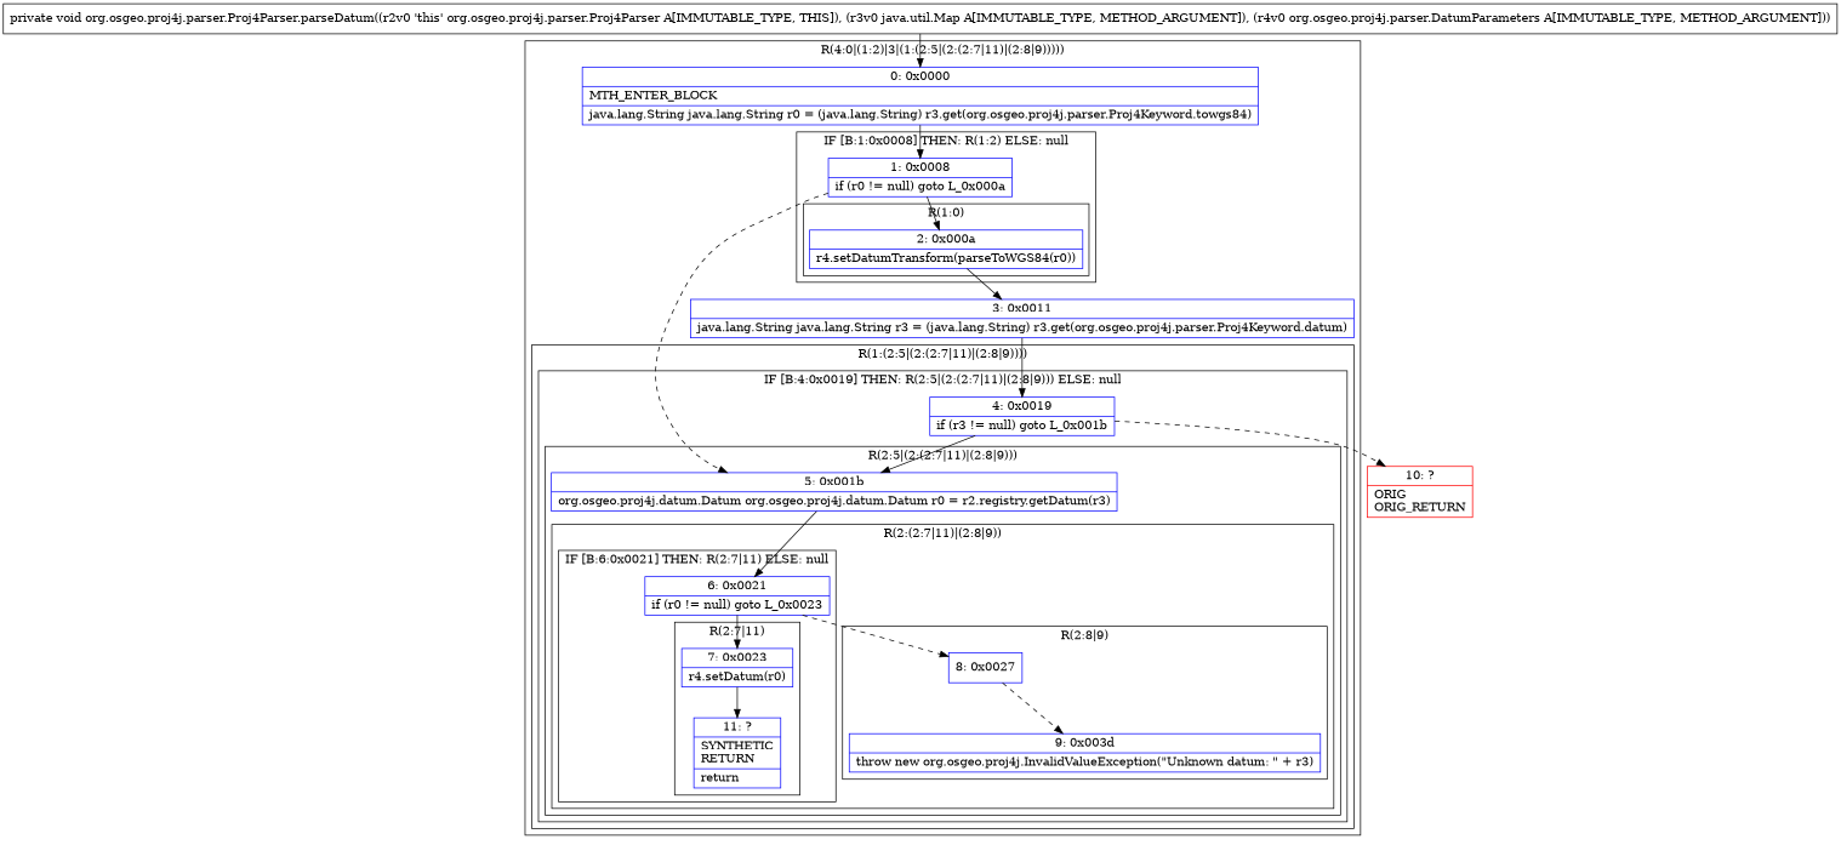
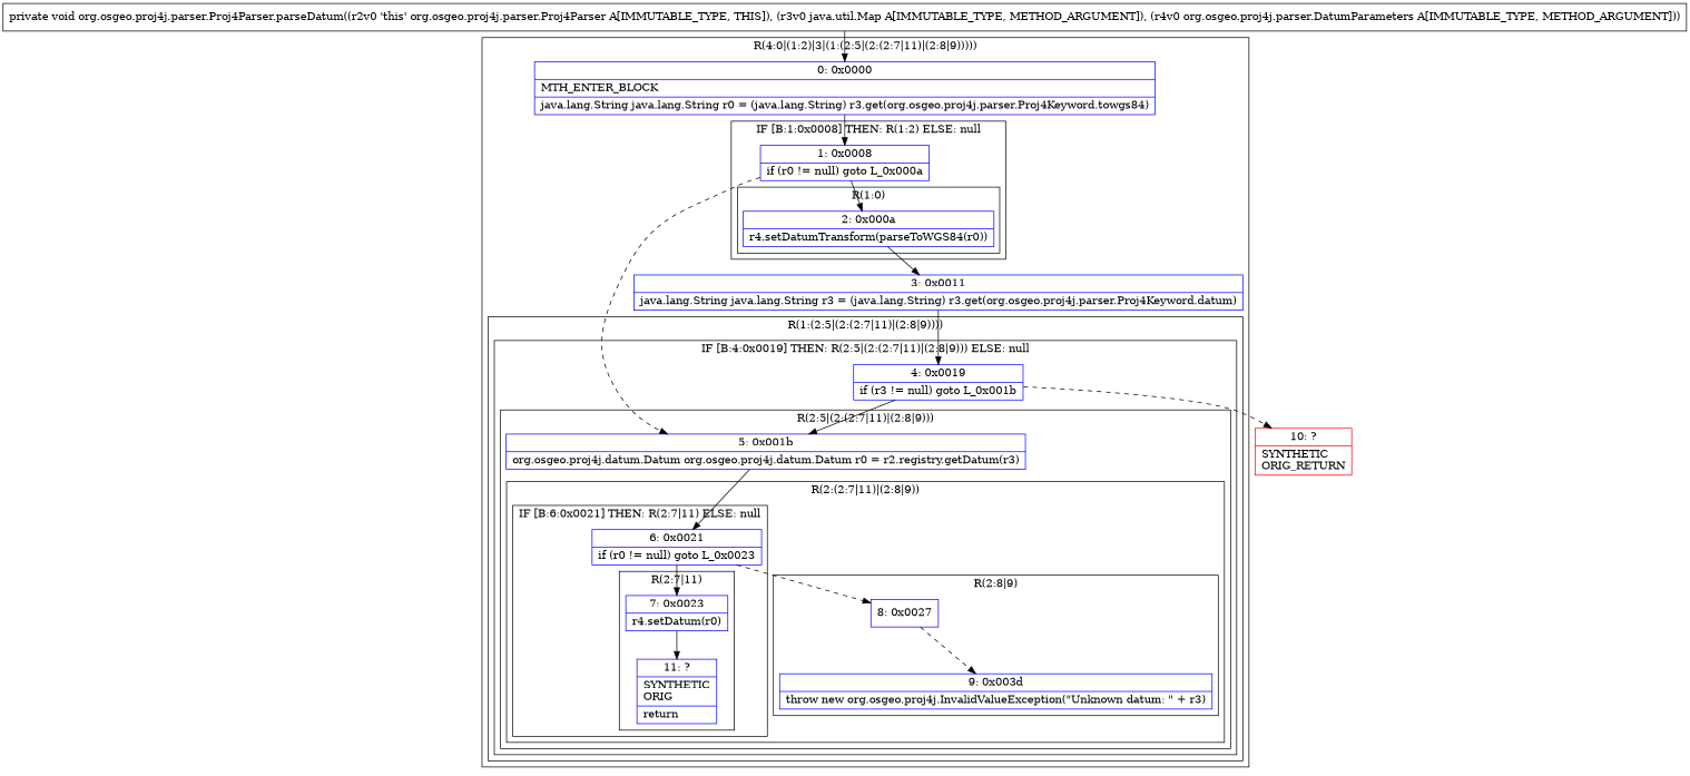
  digraph {
    node [color=blue shape=record]
    n1 [label="{2\:\ 0x000a|r4.setDatumTransform(parseToWGS84(r0))\l}"]
    n2 [label="{1\:\ 0x0008|if (r0 != null) goto L_0x000a\l}"]
    n3 [label="{7\:\ 0x0023|r4.setDatum(r0)\l}"]
-   n4 [label="{11\:\ ?|SYNTHETIC\lRETURN\l|return\l}"]
+   n4 [label="{11\:\ ?|SYNTHETIC\lORIG\l|return\l}"]
    n5 [label="{6\:\ 0x0021|if (r0 != null) goto L_0x0023\l}"]
    n6 [label="{8\:\ 0x0027}"]
    n7 [label="{9\:\ 0x003d|throw new org.osgeo.proj4j.InvalidValueException(\"Unknown datum: \" + r3)\l}"]
    n8 [label="{5\:\ 0x001b|org.osgeo.proj4j.datum.Datum org.osgeo.proj4j.datum.Datum r0 = r2.registry.getDatum(r3)\l}"]
    n9 [label="{4\:\ 0x0019|if (r3 != null) goto L_0x001b\l}"]
    n10 [label="{0\:\ 0x0000|MTH_ENTER_BLOCK\l|java.lang.String java.lang.String r0 = (java.lang.String) r3.get(org.osgeo.proj4j.parser.Proj4Keyword.towgs84)\l}"]
    n11 [label="{3\:\ 0x0011|java.lang.String java.lang.String r3 = (java.lang.String) r3.get(org.osgeo.proj4j.parser.Proj4Keyword.datum)\l}"]
-   n12 [color=red label="{10\:\ ?|ORIG\lORIG_RETURN\l}"]
+   n12 [color=red label="{10\:\ ?|SYNTHETIC\lORIG_RETURN\l}"]
    n13 [label="{private void org.osgeo.proj4j.parser.Proj4Parser.parseDatum((r2v0 'this' org.osgeo.proj4j.parser.Proj4Parser A[IMMUTABLE_TYPE, THIS]), (r3v0 java.util.Map A[IMMUTABLE_TYPE, METHOD_ARGUMENT]), (r4v0 org.osgeo.proj4j.parser.DatumParameters A[IMMUTABLE_TYPE, METHOD_ARGUMENT])) }" color=""]
    subgraph cluster_1 {
      label="R(4:0|(1:2)|3|(1:(2:5|(2:(2:7|11)|(2:8|9)))))"
      n10
      n11
      subgraph cluster_2 {
        label="IF [B:1:0x0008] THEN: R(1:2) ELSE: null"
        n2
        subgraph cluster_3 {
          label="R(1:0)"
          n1
        }
      }
      subgraph cluster_4 {
        label="R(1:(2:5|(2:(2:7|11)|(2:8|9))))"
        subgraph cluster_5 {
          label="IF [B:4:0x0019] THEN: R(2:5|(2:(2:7|11)|(2:8|9))) ELSE: null"
          n9
          subgraph cluster_6 {
            label="R(2:5|(2:(2:7|11)|(2:8|9)))"
            n8
            subgraph cluster_7 {
              label="R(2:(2:7|11)|(2:8|9))"
              subgraph cluster_8 {
                label="IF [B:6:0x0021] THEN: R(2:7|11) ELSE: null"
                n5
                subgraph cluster_9 {
                  label="R(2:7|11)"
                  n3
                  n4
                }
              }
              subgraph cluster_10 {
                label="R(2:8|9)"
                n6
                n7
              }
            }
          }
        }
      }
    }
    n1 -> n11
    n2 -> n1
    n2 -> n8 [style=dashed]
    n3 -> n4
    n5 -> n3
    n5 -> n6 [style=dashed]
    n6 -> n7 [style=dashed]
    n8 -> n5
    n9 -> n8
    n9 -> n12 [style=dashed]
    n10 -> n2
    n11 -> n9
    n13 -> n10
  }
